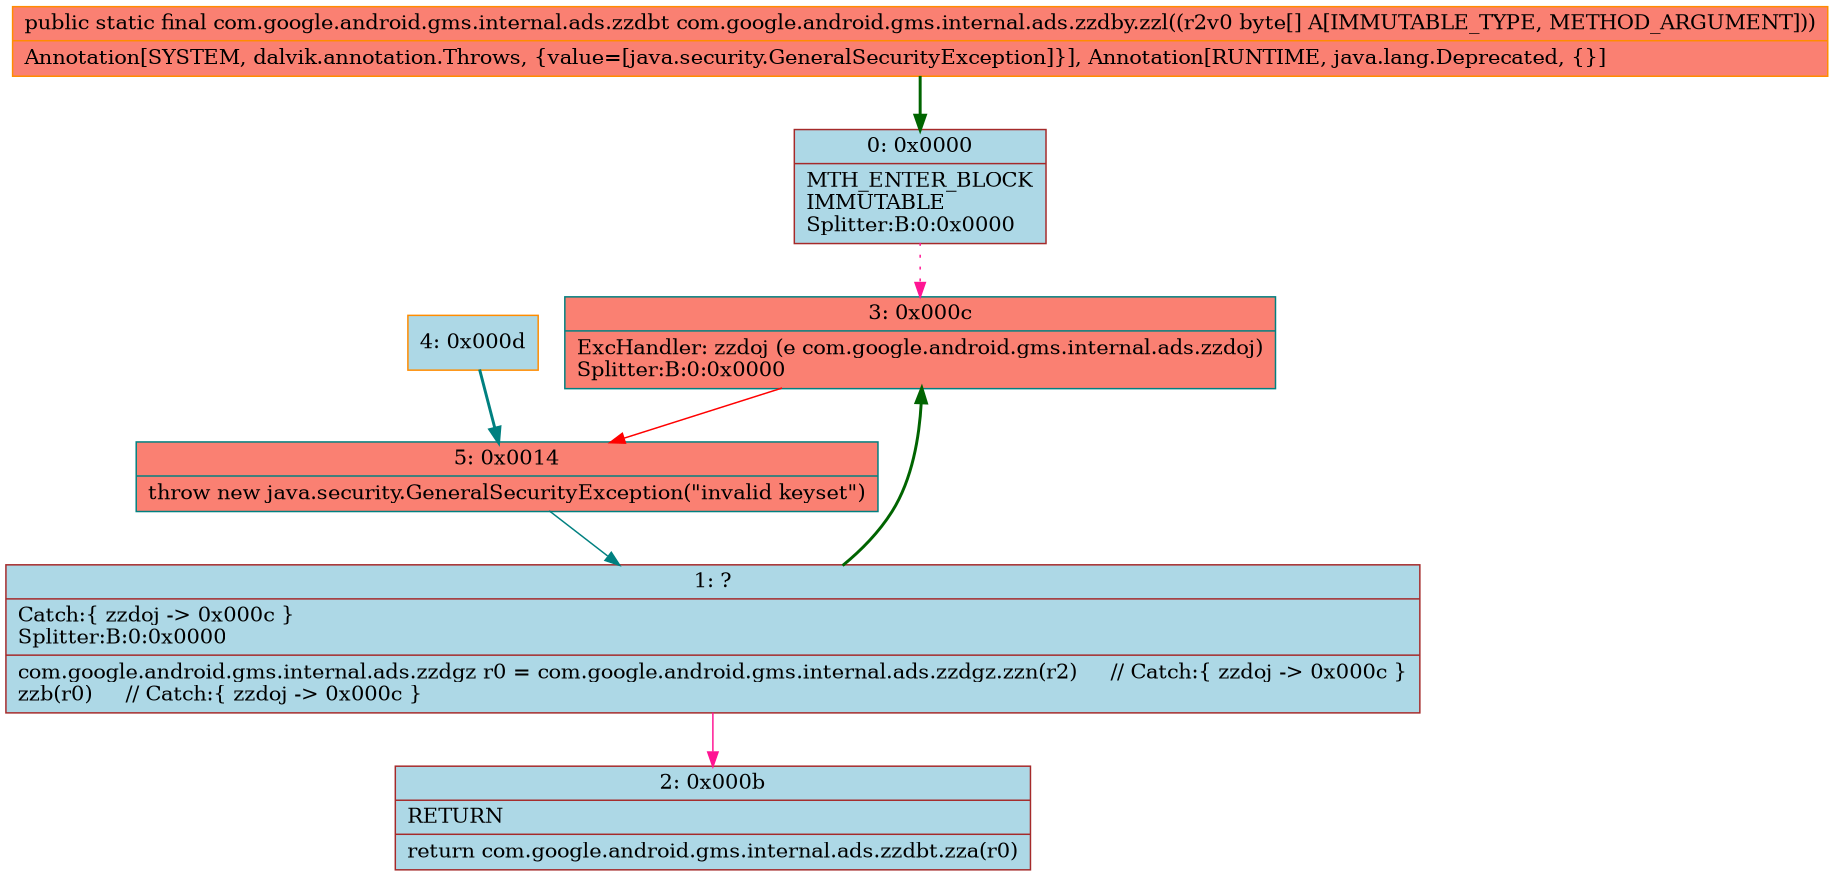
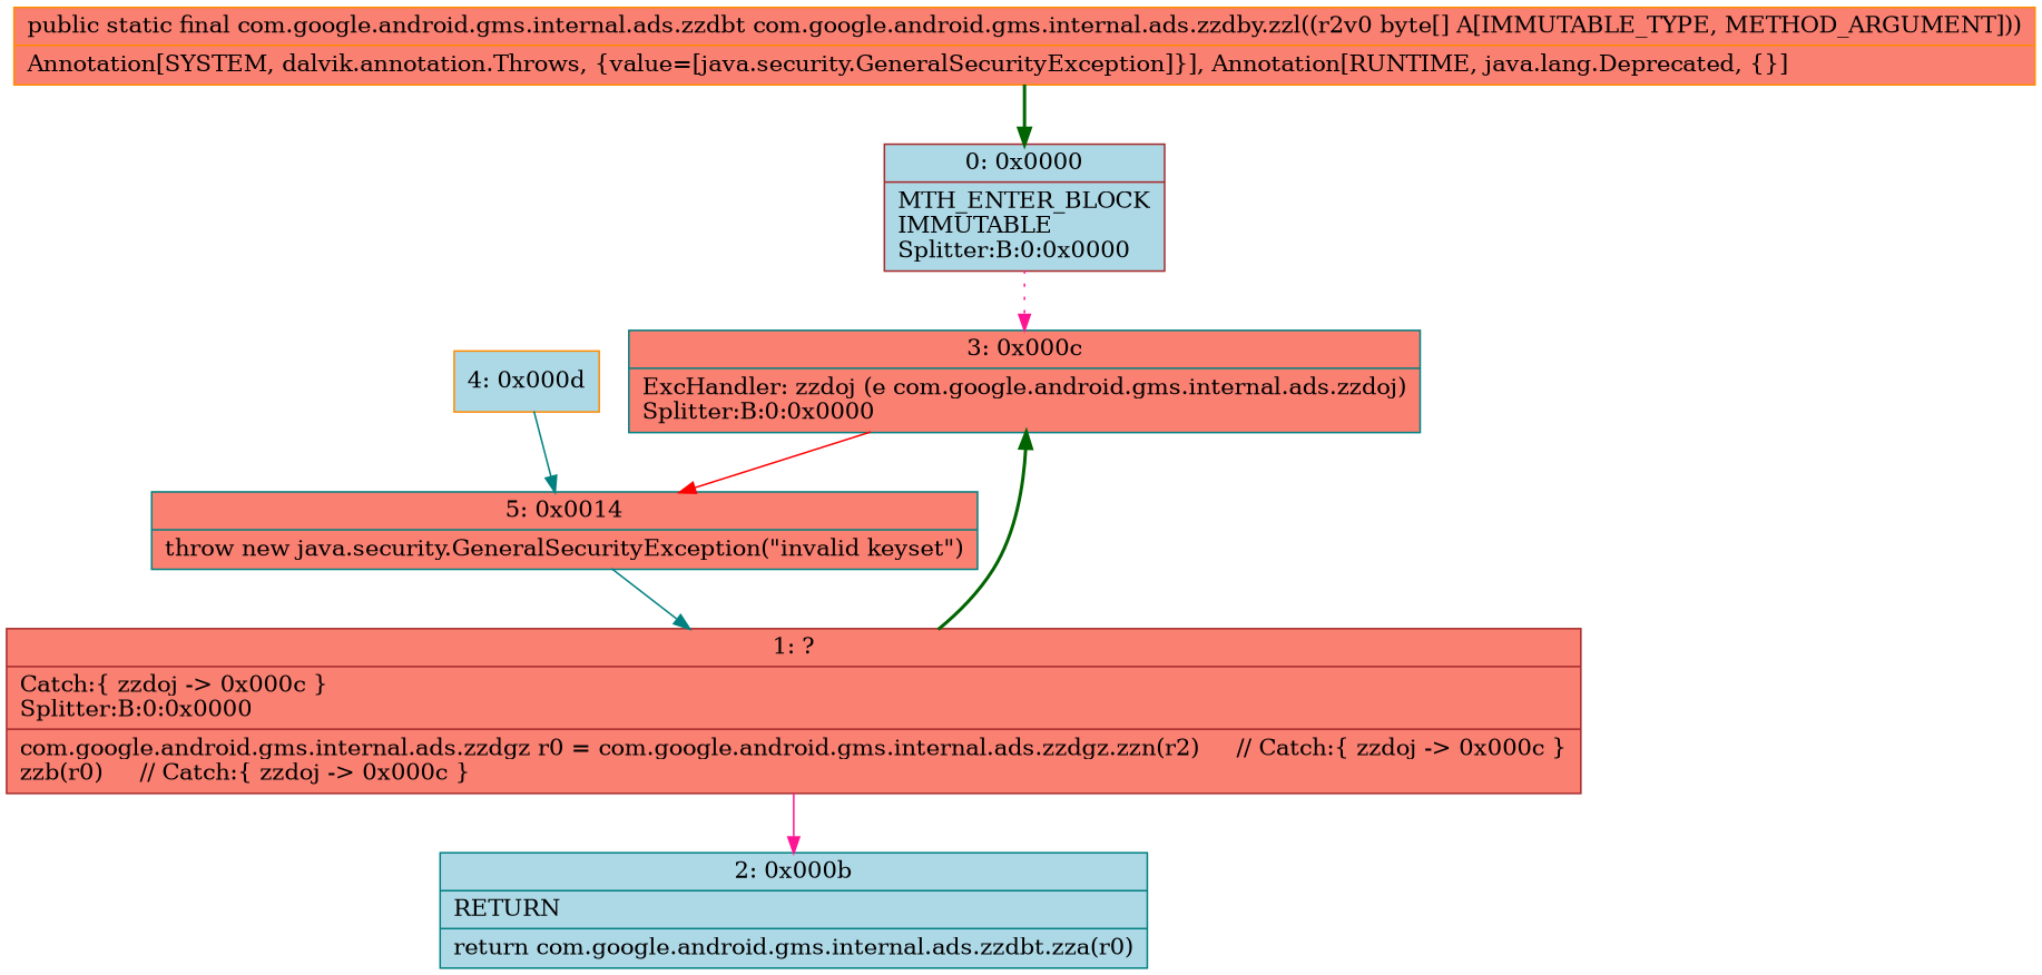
  digraph {
    node [color=teal fillcolor=salmon shape=record style=filled]
    edge [color=deeppink style=solid]
    n1 [color=brown fillcolor=lightblue label="{0\:\ 0x0000|MTH_ENTER_BLOCK\lIMMUTABLE\lSplitter:B:0:0x0000\l}"]
    n2 [label="{3\:\ 0x000c|ExcHandler: zzdoj (e com.google.android.gms.internal.ads.zzdoj)\lSplitter:B:0:0x0000\l}"]
-   n3 [color=brown fillcolor=lightblue label="{1\:\ ?|Catch:\{ zzdoj \-\> 0x000c \}\lSplitter:B:0:0x0000\l|com.google.android.gms.internal.ads.zzdgz r0 = com.google.android.gms.internal.ads.zzdgz.zzn(r2)     \/\/ Catch:\{ zzdoj \-\> 0x000c \}\lzzb(r0)     \/\/ Catch:\{ zzdoj \-\> 0x000c \}\l}"]
-   n4 [color=brown fillcolor=lightblue label="{2\:\ 0x000b|RETURN\l|return com.google.android.gms.internal.ads.zzdbt.zza(r0)\l}"]
+   n3 [color=brown label="{1\:\ ?|Catch:\{ zzdoj \-\> 0x000c \}\lSplitter:B:0:0x0000\l|com.google.android.gms.internal.ads.zzdgz r0 = com.google.android.gms.internal.ads.zzdgz.zzn(r2)     \/\/ Catch:\{ zzdoj \-\> 0x000c \}\lzzb(r0)     \/\/ Catch:\{ zzdoj \-\> 0x000c \}\l}"]
+   n4 [fillcolor=lightblue label="{2\:\ 0x000b|RETURN\l|return com.google.android.gms.internal.ads.zzdbt.zza(r0)\l}"]
    n5 [label="{5\:\ 0x0014|throw new java.security.GeneralSecurityException(\"invalid keyset\")\l}"]
    n6 [color=darkorange fillcolor=lightblue label="{4\:\ 0x000d}"]
    n7 [color=darkorange label="{public static final com.google.android.gms.internal.ads.zzdbt com.google.android.gms.internal.ads.zzdby.zzl((r2v0 byte[] A[IMMUTABLE_TYPE, METHOD_ARGUMENT]))  | Annotation[SYSTEM, dalvik.annotation.Throws, \{value=[java.security.GeneralSecurityException]\}], Annotation[RUNTIME, java.lang.Deprecated, \{\}]\l}"]
    n1 -> n2 [style=dotted]
    n2 -> n5 [color=red]
    n3 -> n2 [color=darkgreen style=bold]
    n3 -> n4
    n5 -> n3 [color=teal]
-   n6 -> n5 [color=teal style=bold]
+   n6 -> n5 [color=teal]
    n7 -> n1 [color=darkgreen style=bold]
  }
